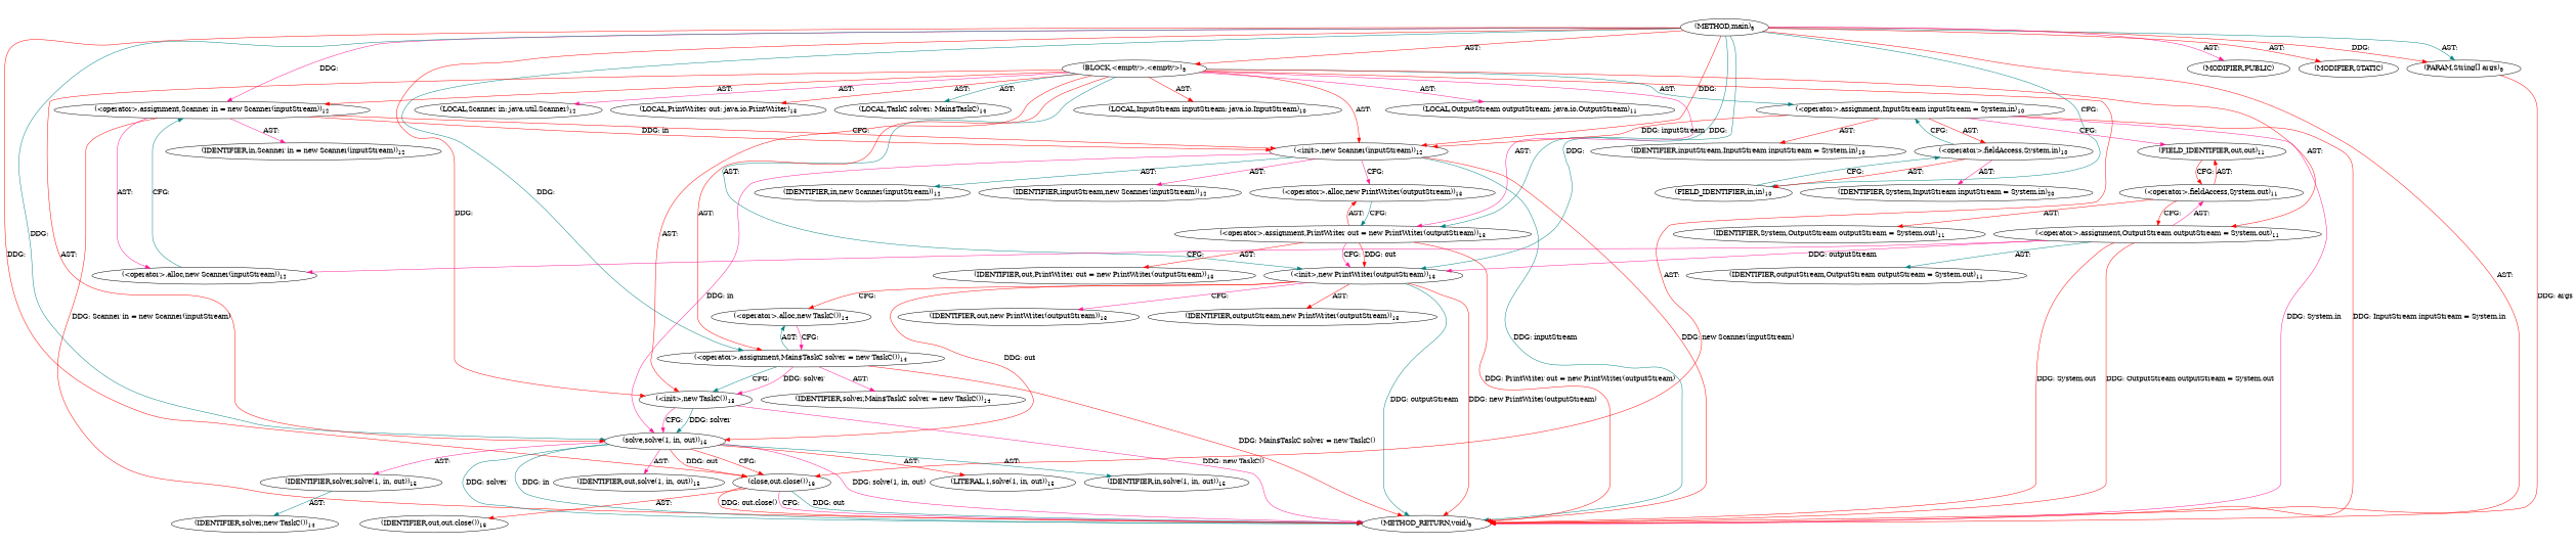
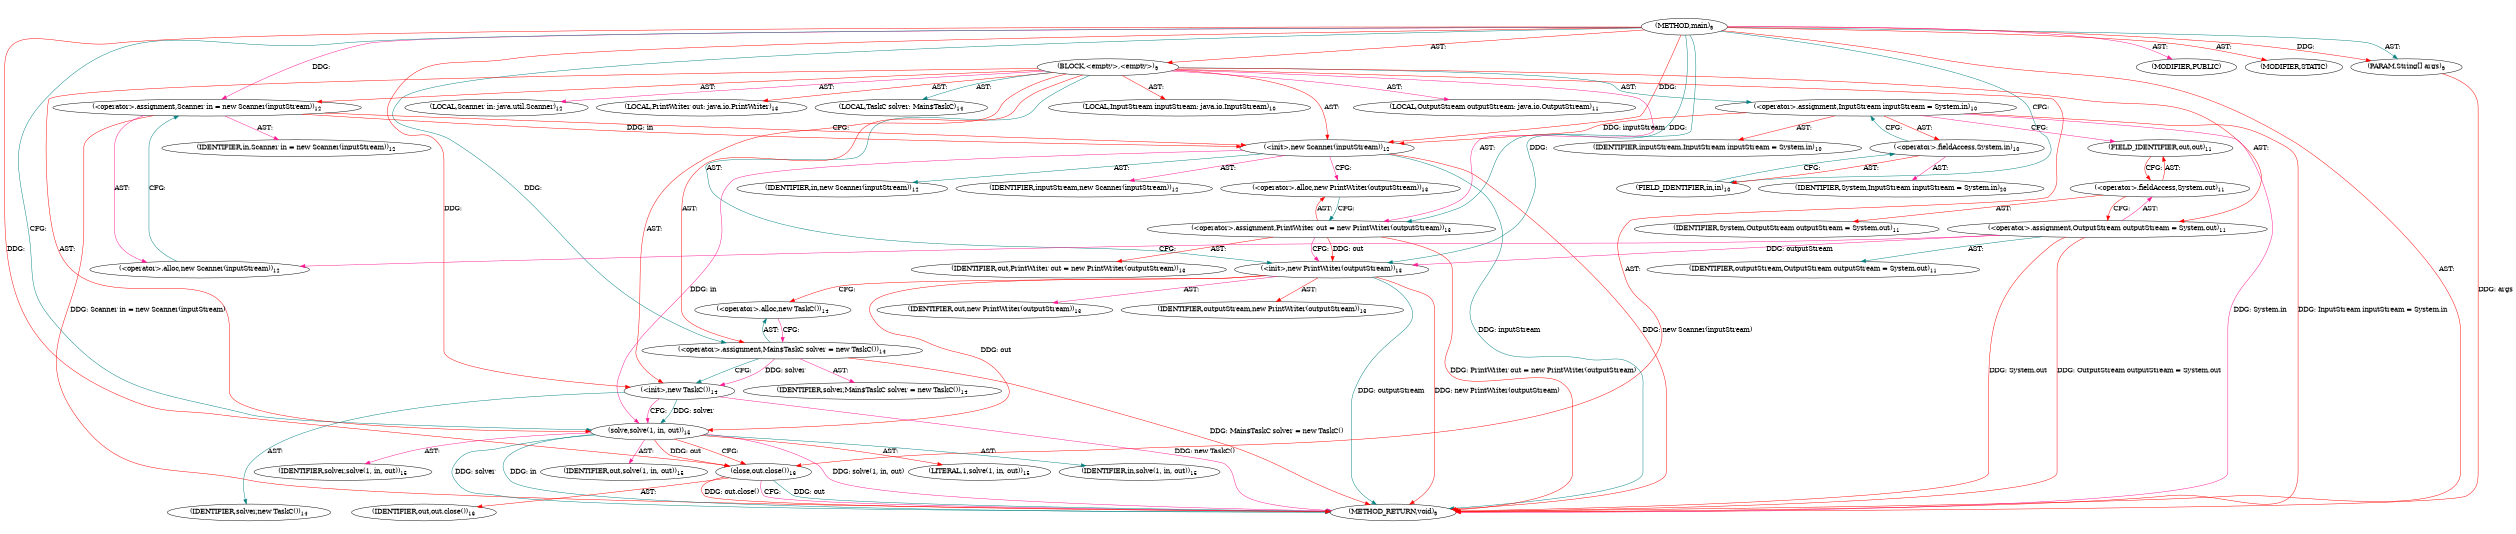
  digraph {
    edge [color=red]
    n1 [label=<(METHOD,main)<SUB>9</SUB>>]
    n2 [label=<(PARAM,String[] args)<SUB>9</SUB>>]
    n3 [label=<(BLOCK,&lt;empty&gt;,&lt;empty&gt;)<SUB>9</SUB>>]
    n4 [label=<(FIELD_IDENTIFIER,in,in)<SUB>10</SUB>>]
    n5 [label=<(&lt;operator&gt;.assignment,Scanner in = new Scanner(inputStream))<SUB>12</SUB>>]
    n6 [label=<(&lt;init&gt;,new Scanner(inputStream))<SUB>12</SUB>>]
    n7 [label=<(&lt;operator&gt;.assignment,PrintWriter out = new PrintWriter(outputStream))<SUB>13</SUB>>]
    n8 [label=<(&lt;init&gt;,new PrintWriter(outputStream))<SUB>13</SUB>>]
    n9 [label=<(&lt;operator&gt;.assignment,Main$TaskC solver = new TaskC())<SUB>14</SUB>>]
-   n10 [label=<(&lt;init&gt;,new TaskC())<SUB>18</SUB>>]
+   n10 [label=<(&lt;init&gt;,new TaskC())<SUB>14</SUB>>]
    n11 [label=<(solve,solve(1, in, out))<SUB>15</SUB>>]
    n12 [label=<(close,out.close())<SUB>16</SUB>>]
    n13 [label=<(MODIFIER,PUBLIC)>]
    n14 [label=<(MODIFIER,STATIC)>]
    n15 [label=<(METHOD_RETURN,void)<SUB>9</SUB>>]
    n16 [label=<(LOCAL,InputStream inputStream: java.io.InputStream)<SUB>10</SUB>>]
    n17 [label=<(&lt;operator&gt;.assignment,InputStream inputStream = System.in)<SUB>10</SUB>>]
    n18 [label=<(LOCAL,OutputStream outputStream: java.io.OutputStream)<SUB>11</SUB>>]
    n19 [label=<(&lt;operator&gt;.assignment,OutputStream outputStream = System.out)<SUB>11</SUB>>]
    n20 [label=<(LOCAL,Scanner in: java.util.Scanner)<SUB>12</SUB>>]
    n21 [label=<(LOCAL,PrintWriter out: java.io.PrintWriter)<SUB>13</SUB>>]
    n22 [label=<(LOCAL,TaskC solver: Main$TaskC)<SUB>14</SUB>>]
    n23 [label=<(&lt;operator&gt;.fieldAccess,System.in)<SUB>10</SUB>>]
    n24 [label=<(&lt;operator&gt;.alloc,new Scanner(inputStream))<SUB>12</SUB>>]
    n25 [label=<(IDENTIFIER,in,Scanner in = new Scanner(inputStream))<SUB>12</SUB>>]
    n26 [label=<(IDENTIFIER,in,new Scanner(inputStream))<SUB>12</SUB>>]
    n27 [label=<(IDENTIFIER,inputStream,new Scanner(inputStream))<SUB>12</SUB>>]
    n28 [label=<(&lt;operator&gt;.alloc,new PrintWriter(outputStream))<SUB>13</SUB>>]
    n29 [label=<(IDENTIFIER,out,PrintWriter out = new PrintWriter(outputStream))<SUB>13</SUB>>]
    n30 [label=<(IDENTIFIER,out,new PrintWriter(outputStream))<SUB>13</SUB>>]
    n31 [label=<(IDENTIFIER,outputStream,new PrintWriter(outputStream))<SUB>13</SUB>>]
    n32 [label=<(&lt;operator&gt;.alloc,new TaskC())<SUB>14</SUB>>]
    n33 [label=<(IDENTIFIER,solver,Main$TaskC solver = new TaskC())<SUB>14</SUB>>]
    n34 [label=<(IDENTIFIER,solver,new TaskC())<SUB>14</SUB>>]
    n35 [label=<(IDENTIFIER,solver,solve(1, in, out))<SUB>15</SUB>>]
    n36 [label=<(LITERAL,1,solve(1, in, out))<SUB>15</SUB>>]
    n37 [label=<(IDENTIFIER,in,solve(1, in, out))<SUB>15</SUB>>]
    n38 [label=<(IDENTIFIER,out,solve(1, in, out))<SUB>15</SUB>>]
    n39 [label=<(IDENTIFIER,out,out.close())<SUB>16</SUB>>]
    n40 [label=<(IDENTIFIER,inputStream,InputStream inputStream = System.in)<SUB>10</SUB>>]
    n41 [label=<(FIELD_IDENTIFIER,out,out)<SUB>11</SUB>>]
    n42 [label=<(IDENTIFIER,outputStream,OutputStream outputStream = System.out)<SUB>11</SUB>>]
    n43 [label=<(&lt;operator&gt;.fieldAccess,System.out)<SUB>11</SUB>>]
    n44 [label=<(IDENTIFIER,System,InputStream inputStream = System.in)<SUB>20</SUB>>]
    n45 [label=<(IDENTIFIER,System,OutputStream outputStream = System.out)<SUB>11</SUB>>]
    n1 -> n2 [color=teal label="AST: "]
    n1 -> n2 [label="DDG: "]
    n1 -> n3 [label="AST: "]
    n1 -> n4 [color=teal label="CFG: "]
    n1 -> n5 [color=deeppink label="DDG: "]
    n1 -> n6 [label="DDG: "]
    n1 -> n7 [color=teal label="DDG: "]
    n1 -> n8 [color=teal label="DDG: "]
    n1 -> n9 [color=teal label="DDG: "]
    n1 -> n10 [label="DDG: "]
-   n1 -> n11 [color=teal label="DDG: "]
+   n1 -> n11 [color=teal label="CFG: "]
    n1 -> n12 [label="DDG: "]
    n1 -> n13 [color=deeppink label="AST: "]
    n1 -> n14 [label="AST: "]
    n1 -> n15 [label="AST: "]
    n2 -> n15 [label="DDG: args"]
    n3 -> n5 [label="AST: "]
    n3 -> n6 [label="AST: "]
    n3 -> n7 [color=deeppink label="AST: "]
    n3 -> n8 [color=teal label="AST: "]
    n3 -> n9 [label="AST: "]
    n3 -> n10 [label="AST: "]
    n3 -> n11 [label="AST: "]
    n3 -> n12 [label="AST: "]
    n3 -> n16 [label="AST: "]
    n3 -> n17 [color=teal label="AST: "]
    n3 -> n18 [color=deeppink label="AST: "]
    n3 -> n19 [label="AST: "]
    n3 -> n20 [color=deeppink label="AST: "]
    n3 -> n21 [label="AST: "]
    n3 -> n22 [color=teal label="AST: "]
    n4 -> n23 [color=teal label="CFG: "]
    n5 -> n6 [label="CFG: "]
    n5 -> n6 [label="DDG: in"]
    n5 -> n15 [label="DDG: Scanner in = new Scanner(inputStream)"]
    n5 -> n24 [color=deeppink label="AST: "]
    n5 -> n25 [color=deeppink label="AST: "]
    n6 -> n11 [color=deeppink label="DDG: in"]
    n6 -> n15 [color=teal label="DDG: inputStream"]
    n6 -> n15 [label="DDG: new Scanner(inputStream)"]
    n6 -> n26 [color=teal label="AST: "]
    n6 -> n27 [color=deeppink label="AST: "]
    n6 -> n28 [color=deeppink label="CFG: "]
    n7 -> n8 [color=deeppink label="CFG: "]
    n7 -> n8 [label="DDG: out"]
    n7 -> n15 [label="DDG: PrintWriter out = new PrintWriter(outputStream)"]
    n7 -> n28 [label="AST: "]
    n7 -> n29 [label="AST: "]
    n8 -> n11 [label="DDG: out"]
    n8 -> n15 [color=teal label="DDG: outputStream"]
    n8 -> n15 [label="DDG: new PrintWriter(outputStream)"]
-   n8 -> n30 [color=deeppink label="CFG: "]
+   n8 -> n30 [color=deeppink label="AST: "]
    n8 -> n31 [label="AST: "]
    n8 -> n32 [label="CFG: "]
    n9 -> n10 [color=teal label="CFG: "]
    n9 -> n10 [color=deeppink label="DDG: solver"]
    n9 -> n15 [label="DDG: Main$TaskC solver = new TaskC()"]
    n9 -> n32 [color=teal label="AST: "]
    n9 -> n33 [color=deeppink label="AST: "]
    n10 -> n11 [color=deeppink label="CFG: "]
    n10 -> n11 [color=teal label="DDG: solver"]
    n10 -> n15 [color=deeppink label="DDG: new TaskC()"]
-   n35 -> n34 [color=teal label="AST: "]
+   n10 -> n34 [color=teal label="AST: "]
    n11 -> n12 [label="CFG: "]
    n11 -> n12 [label="DDG: out"]
    n11 -> n15 [color=teal label="DDG: solver"]
    n11 -> n15 [color=teal label="DDG: in"]
    n11 -> n15 [color=deeppink label="DDG: solve(1, in, out)"]
    n11 -> n35 [color=deeppink label="AST: "]
    n11 -> n36 [label="AST: "]
    n11 -> n37 [color=teal label="AST: "]
    n11 -> n38 [color=deeppink label="AST: "]
    n12 -> n15 [color=deeppink label="CFG: "]
    n12 -> n15 [color=teal label="DDG: out"]
    n12 -> n15 [label="DDG: out.close()"]
    n12 -> n39 [label="AST: "]
    n17 -> n6 [label="DDG: inputStream"]
    n17 -> n15 [color=deeppink label="DDG: System.in"]
    n17 -> n15 [label="DDG: InputStream inputStream = System.in"]
    n17 -> n23 [label="AST: "]
    n17 -> n40 [label="AST: "]
    n17 -> n41 [color=deeppink label="CFG: "]
    n19 -> n8 [color=deeppink label="DDG: outputStream"]
    n19 -> n15 [label="DDG: System.out"]
    n19 -> n15 [label="DDG: OutputStream outputStream = System.out"]
    n19 -> n24 [color=deeppink label="CFG: "]
    n19 -> n42 [color=teal label="AST: "]
    n19 -> n43 [color=deeppink label="AST: "]
    n23 -> n4 [label="AST: "]
    n23 -> n17 [color=teal label="CFG: "]
    n23 -> n44 [color=deeppink label="AST: "]
    n24 -> n5 [color=teal label="CFG: "]
    n28 -> n7 [color=teal label="CFG: "]
    n32 -> n9 [color=deeppink label="CFG: "]
    n41 -> n43 [label="CFG: "]
    n43 -> n19 [label="CFG: "]
    n43 -> n41 [label="AST: "]
    n43 -> n45 [label="AST: "]
  }
